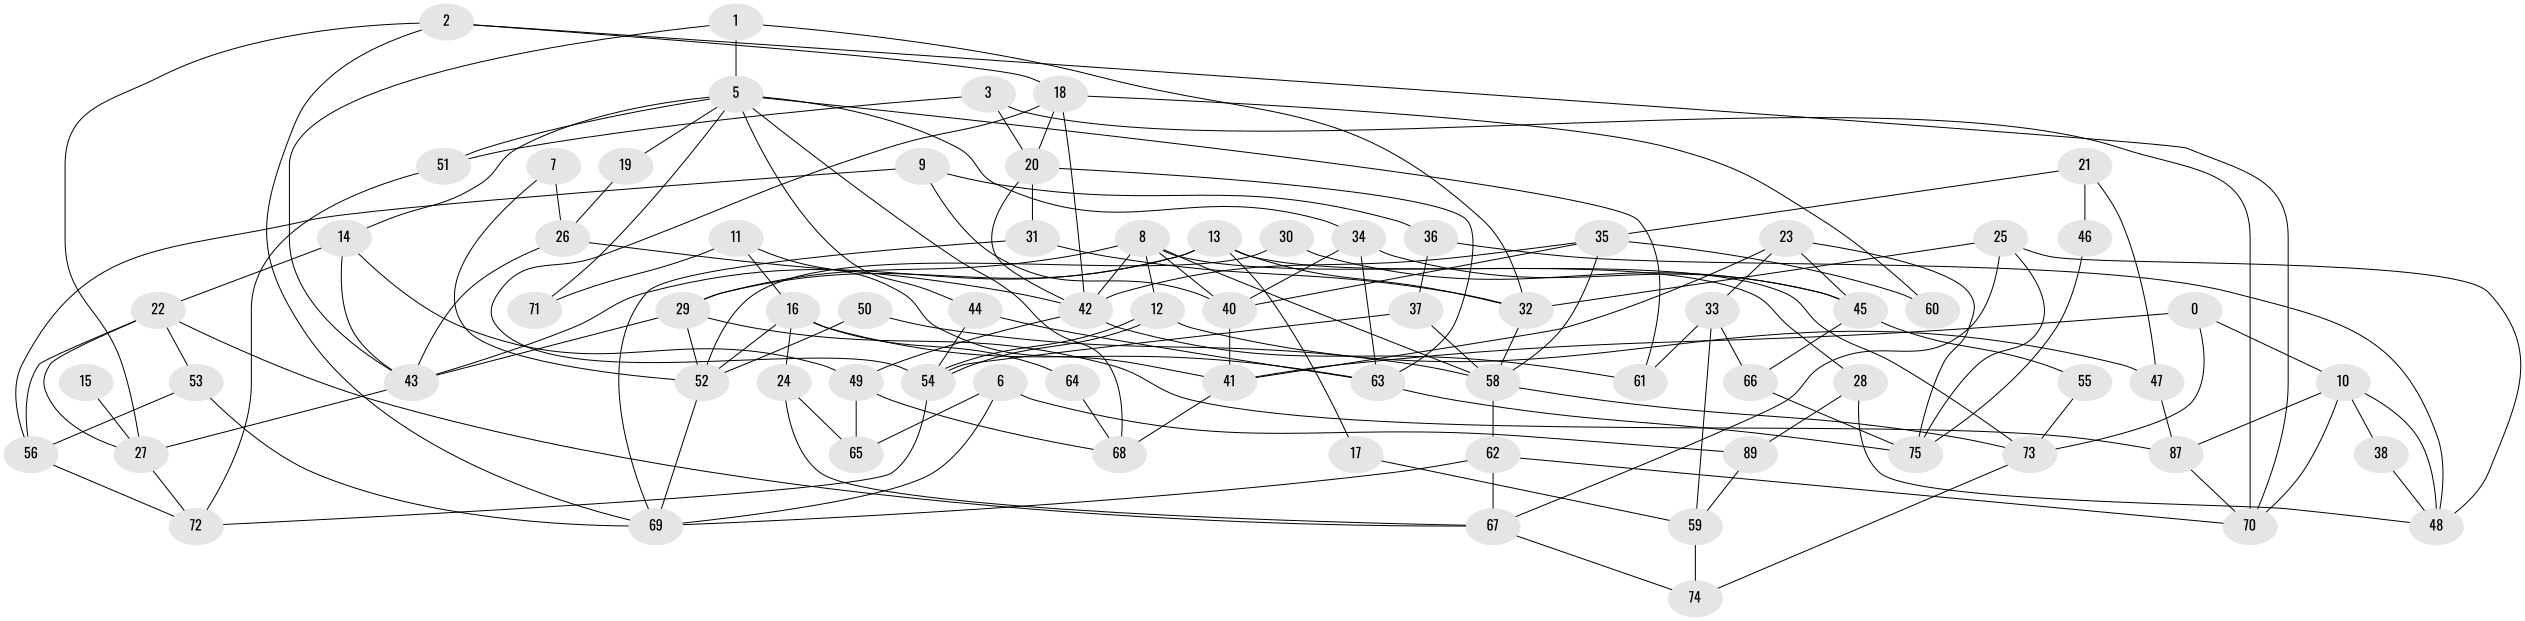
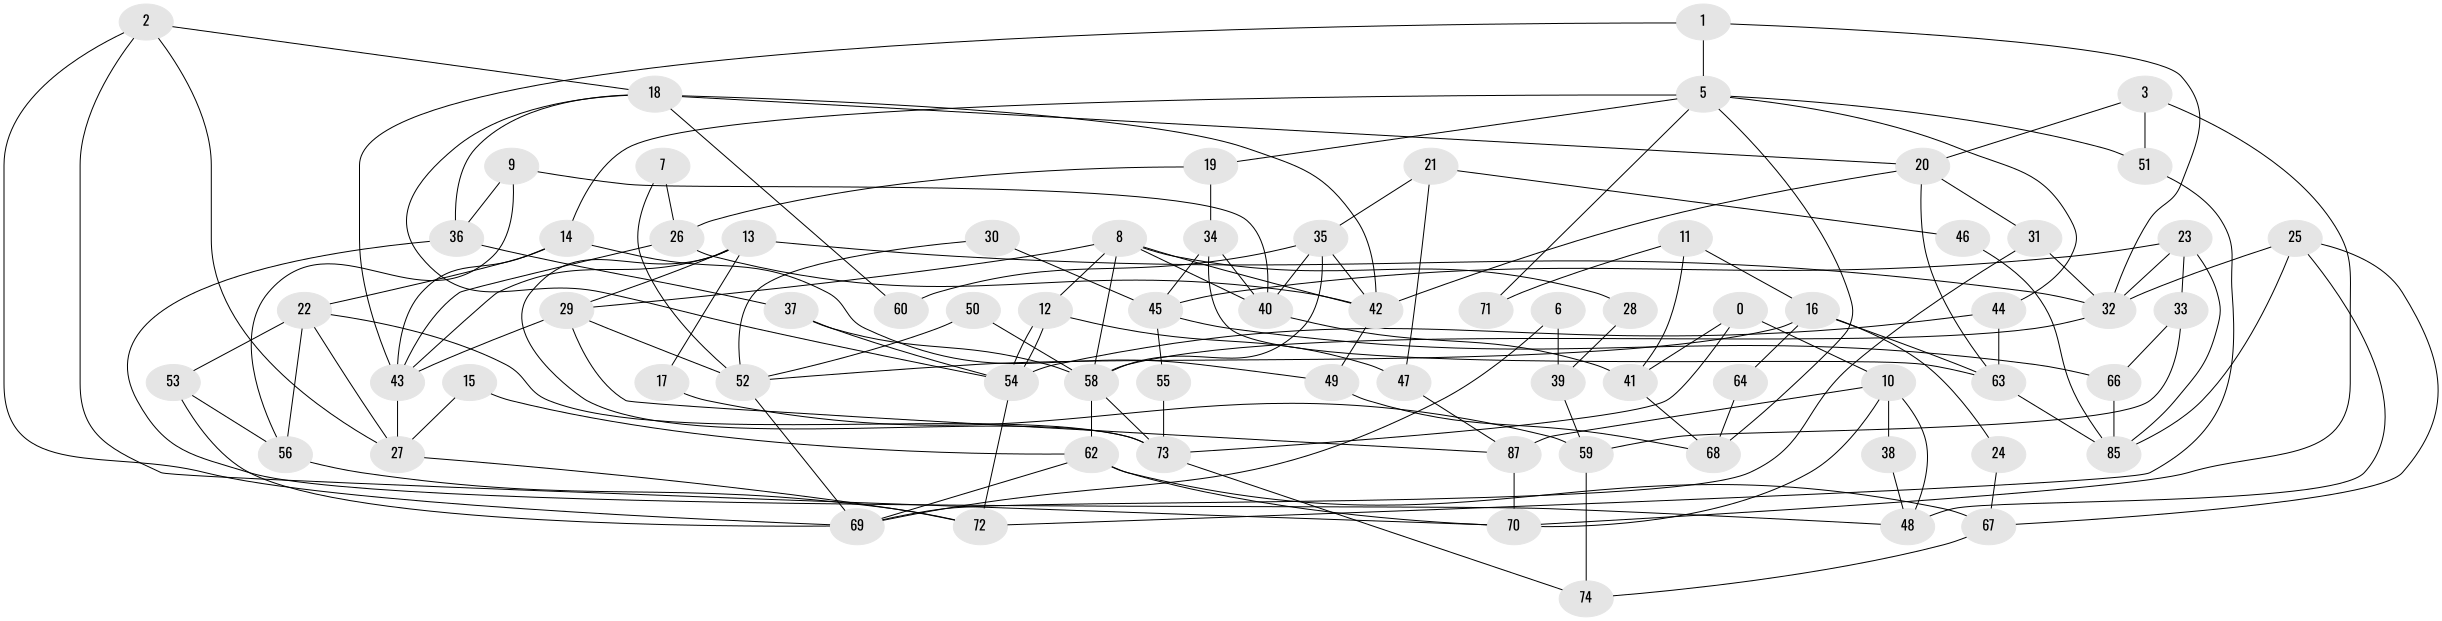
  graph {
    fontname=Oswald
    node [color=gray90 fontname=Oswald style=filled]
    edge [fontname=Oswald]
    1
    5
    32
    43
    51
    14
    19
    44
-   61
    68
    71
    58
    27
    2
    18
    69
    70
    20
    42
    36
    54
    60
    72
    52
    3
    63
    31
    n28 [label=0]
    10
    41
    73
    38
    48
    n34 [label=87]
    74
    22
    49
    26
    34
    6
-   39 [label=89]
-   65
+   39
    59
    7
    8
    12
    28
    29
    40
    47
    62
    9
    56
    37
    11
    16
    24
    64
    13
    17
    53
    67
    15
-   75
+   75 [label=85]
    45
    21
    35
    46
    23
    33
    66
    55
    25
    30
    50
    1 -- 5
    1 -- 32
    1 -- 43
    5 -- 51
    5 -- 14
    5 -- 19
    5 -- 44
-   5 -- 61
    5 -- 68
    5 -- 71
    32 -- 58
    43 -- 27
    51 -- 72
    14 -- 43
    14 -- 22
    14 -- 49
    19 -- 26
-   5 -- 34
+   19 -- 34
    44 -- 54
    44 -- 63
    58 -- 73
    58 -- 62
    27 -- 72
    2 -- 27
    2 -- 18
    2 -- 69
    2 -- 70
    18 -- 20
    18 -- 42
+   18 -- 36
    18 -- 54
    18 -- 60
    20 -- 42
    20 -- 63
    20 -- 31
-   42 -- 61
    42 -- 49
    36 -- 48
    36 -- 37
    54 -- 72
    52 -- 69
    3 -- 51
    3 -- 70
    3 -- 20
    63 -- 75
    31 -- 32
    31 -- 69
    n28 -- 10
    n28 -- 41
    n28 -- 73
    10 -- 70
    10 -- 38
    10 -- 48
    10 -- n34
    41 -- 68
    73 -- 74
    38 -- 48
    n34 -- 70
    22 -- 27
    22 -- 56
    22 -- 53
-   22 -- 67
+   22 -- 73
    49 -- 68
-   49 -- 65
    26 -- 43
    26 -- 42
    34 -- 63
    34 -- 40
    34 -- 45
    6 -- 69
    6 -- 39
-   6 -- 65
    39 -- 59
    59 -- 74
    7 -- 52
    7 -- 26
    8 -- 58
    8 -- 42
    8 -- 12
    8 -- 28
    8 -- 29
    8 -- 40
    12 -- 54
    12 -- 54
    12 -- 47
-   28 -- 48
    28 -- 39
    29 -- 43
    29 -- 52
    29 -- n34
    40 -- 41
    47 -- n34
    62 -- 69
    62 -- 70
    62 -- 67
    9 -- 36
    9 -- 40
    9 -- 56
    56 -- 72
    37 -- 58
    37 -- 54
    11 -- 71
    11 -- 41
    11 -- 16
    16 -- 52
    16 -- 63
    16 -- 24
    16 -- 64
-   24 -- 65
    24 -- 67
    64 -- 68
    13 -- 32
    13 -- 43
    13 -- 73
    13 -- 29
    13 -- 17
    17 -- 59
    53 -- 69
    53 -- 56
    67 -- 74
    15 -- 27
+   15 -- 62
    45 -- 66
    45 -- 55
    21 -- 47
    21 -- 35
    21 -- 46
    35 -- 58
    35 -- 42
    35 -- 60
    35 -- 40
    46 -- 75
-   23 -- 41
+   23 -- 32
    23 -- 75
    23 -- 45
    23 -- 33
-   33 -- 61
    33 -- 59
    33 -- 66
    66 -- 75
    55 -- 73
    25 -- 32
    25 -- 48
    25 -- 67
    25 -- 75
    30 -- 52
    30 -- 45
    50 -- 58
    50 -- 52
  }
